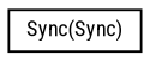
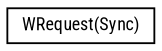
  digraph {
    rankdir=LR
    fontname="Roboto Condensed"
-   n1 [color=black fillcolor=white fontname="Roboto Condensed" fontsize=10 height=0.2 label="Sync(Sync)" shape=record style=filled width=0.4]
+   n1 [color=black fillcolor=white fontname="Roboto Condensed" fontsize=10 height=0.2 label="WRequest(Sync)" shape=record style=filled width=0.4]
  }
